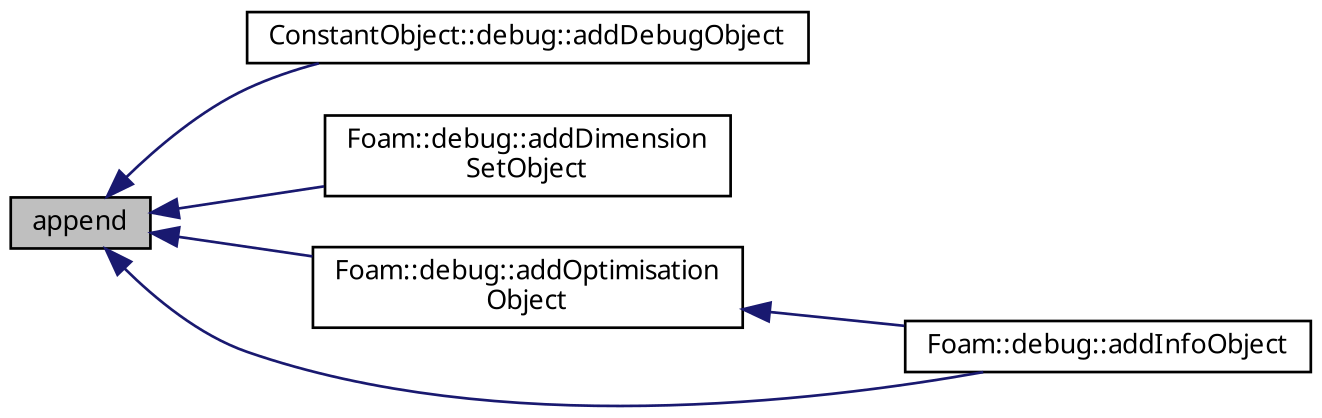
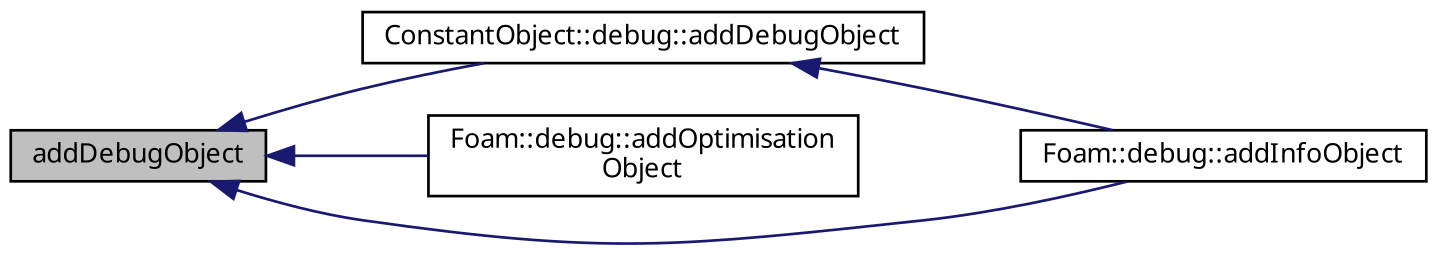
  digraph {
    fontname="Noto Sans"
    rankdir=LR
    node [color=black fontname="Noto Sans" fontsize=10 shape=record]
    edge [color=midnightblue dir=back fontname="Noto Sans" fontsize=10 labelfontname=Helvetica labelfontsize=10 style=solid]
-   n1 [fillcolor=grey75 fontcolor=black height=0.2 label=append style=filled width=0.4]
+   n1 [fillcolor=grey75 fontcolor=black height=0.2 label=addDebugObject style=filled width=0.4]
    n2 [height=0.2 label="ConstantObject::debug::addDebugObject" width=0.4]
-   n3 [height=0.2 label="Foam::debug::addDimension\lSetObject" width=0.4]
    n4 [height=0.2 label="Foam::debug::addOptimisation\lObject" width=0.4]
    n5 [height=0.2 label="Foam::debug::addInfoObject" width=0.4]
    n1 -> n2
-   n1 -> n3
    n1 -> n4
    n1 -> n5
-   n4 -> n5
+   n2 -> n5
  }
